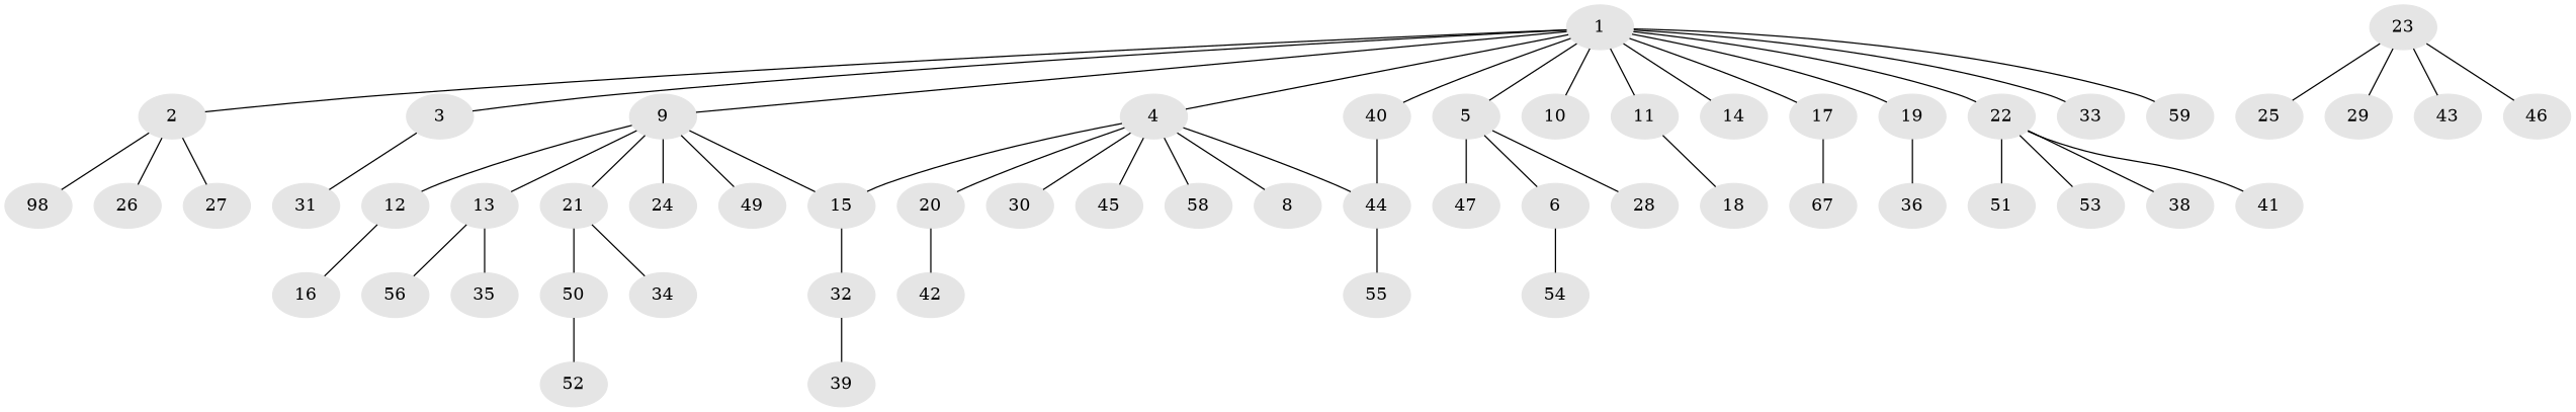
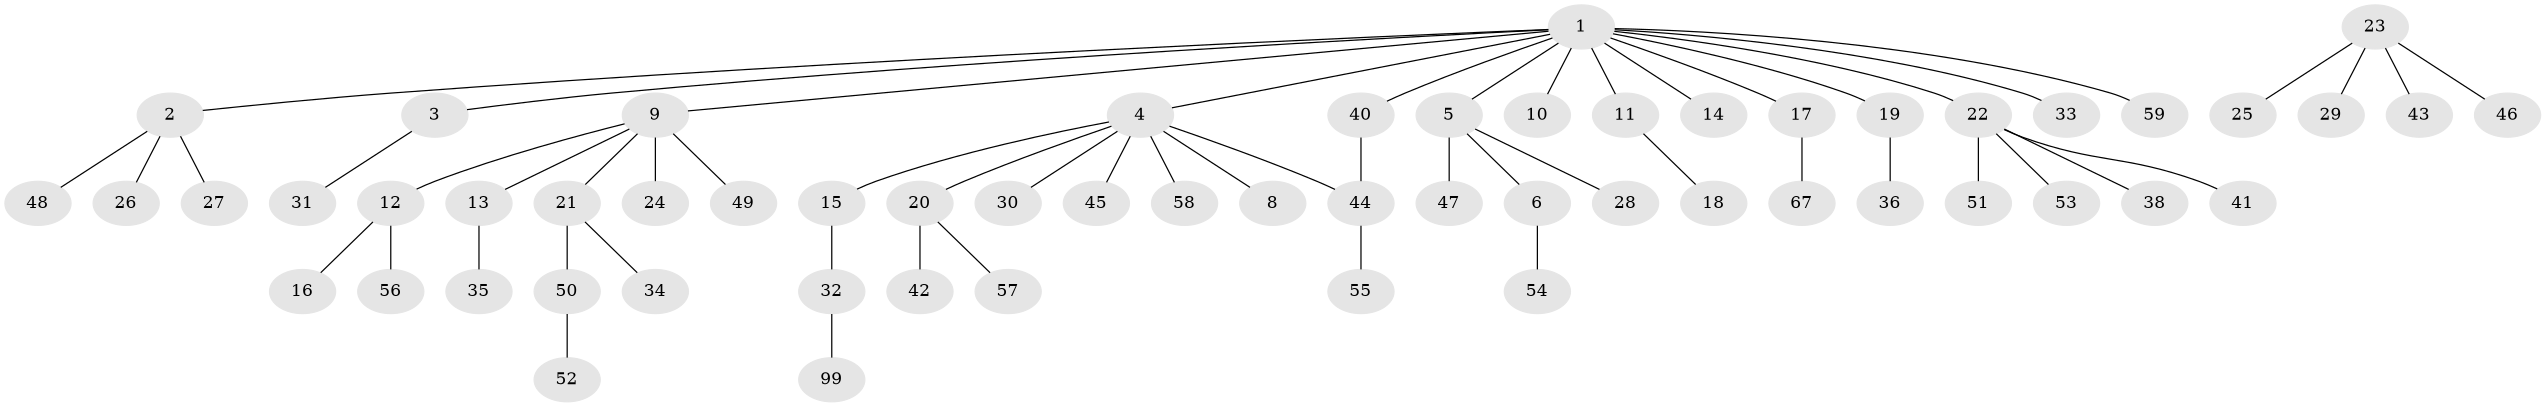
  graph {
    node [color=gray90 style=filled]
    1
    2
    3
    4
    5
    9
    10
    11
    14
    17
    19
    22
    33
    40
    59
    26
    27
-   48 [label=98]
+   48
    31
    8
    15
    20
    30
    44
    45
    58
    6
    28
    47
    12
    13
    21
    24
    49
    18
    n36 [label=67]
    36
    38
    41
    51
    53
    32
    42
+   57
    55
    54
    23
    25
    29
    43
    46
    16
    56
    35
    34
    50
-   39
+   39 [label=99]
    52
    1 -- 2
    1 -- 3
    1 -- 4
    1 -- 5
    1 -- 9
    1 -- 10
    1 -- 11
    1 -- 14
    1 -- 17
    1 -- 19
    1 -- 22
    1 -- 33
    1 -- 40
    1 -- 59
    2 -- 26
    2 -- 27
    2 -- 48
    3 -- 31
    4 -- 8
    4 -- 15
    4 -- 20
    4 -- 30
    4 -- 44
    4 -- 45
    4 -- 58
    5 -- 6
    5 -- 28
    5 -- 47
-   9 -- 15
    9 -- 12
    9 -- 13
    9 -- 21
    9 -- 24
    9 -- 49
    11 -- 18
    17 -- n36
    19 -- 36
    22 -- 38
    22 -- 41
    22 -- 51
    22 -- 53
    40 -- 44
    15 -- 32
    20 -- 42
+   20 -- 57
    44 -- 55
    6 -- 54
    12 -- 16
-   13 -- 56
+   12 -- 56
    13 -- 35
    21 -- 34
    21 -- 50
    32 -- 39
    23 -- 25
    23 -- 29
    23 -- 43
    23 -- 46
    50 -- 52
  }
